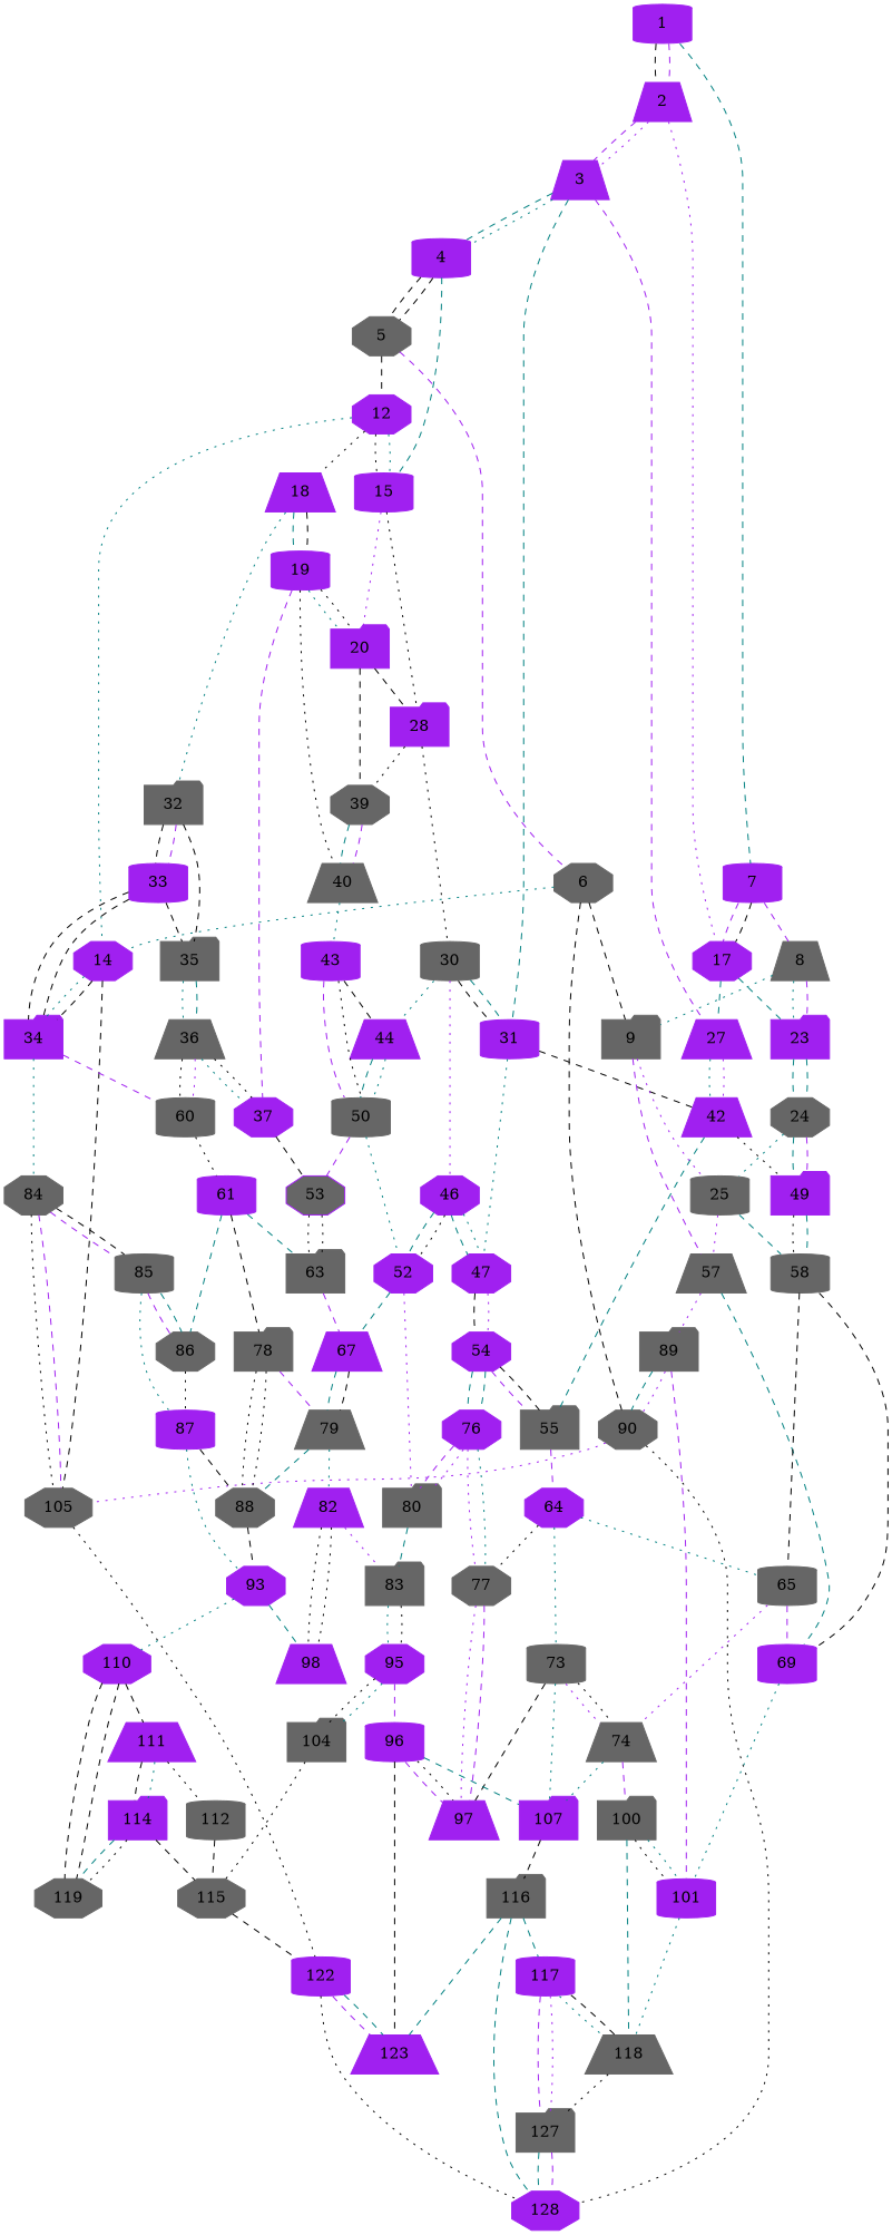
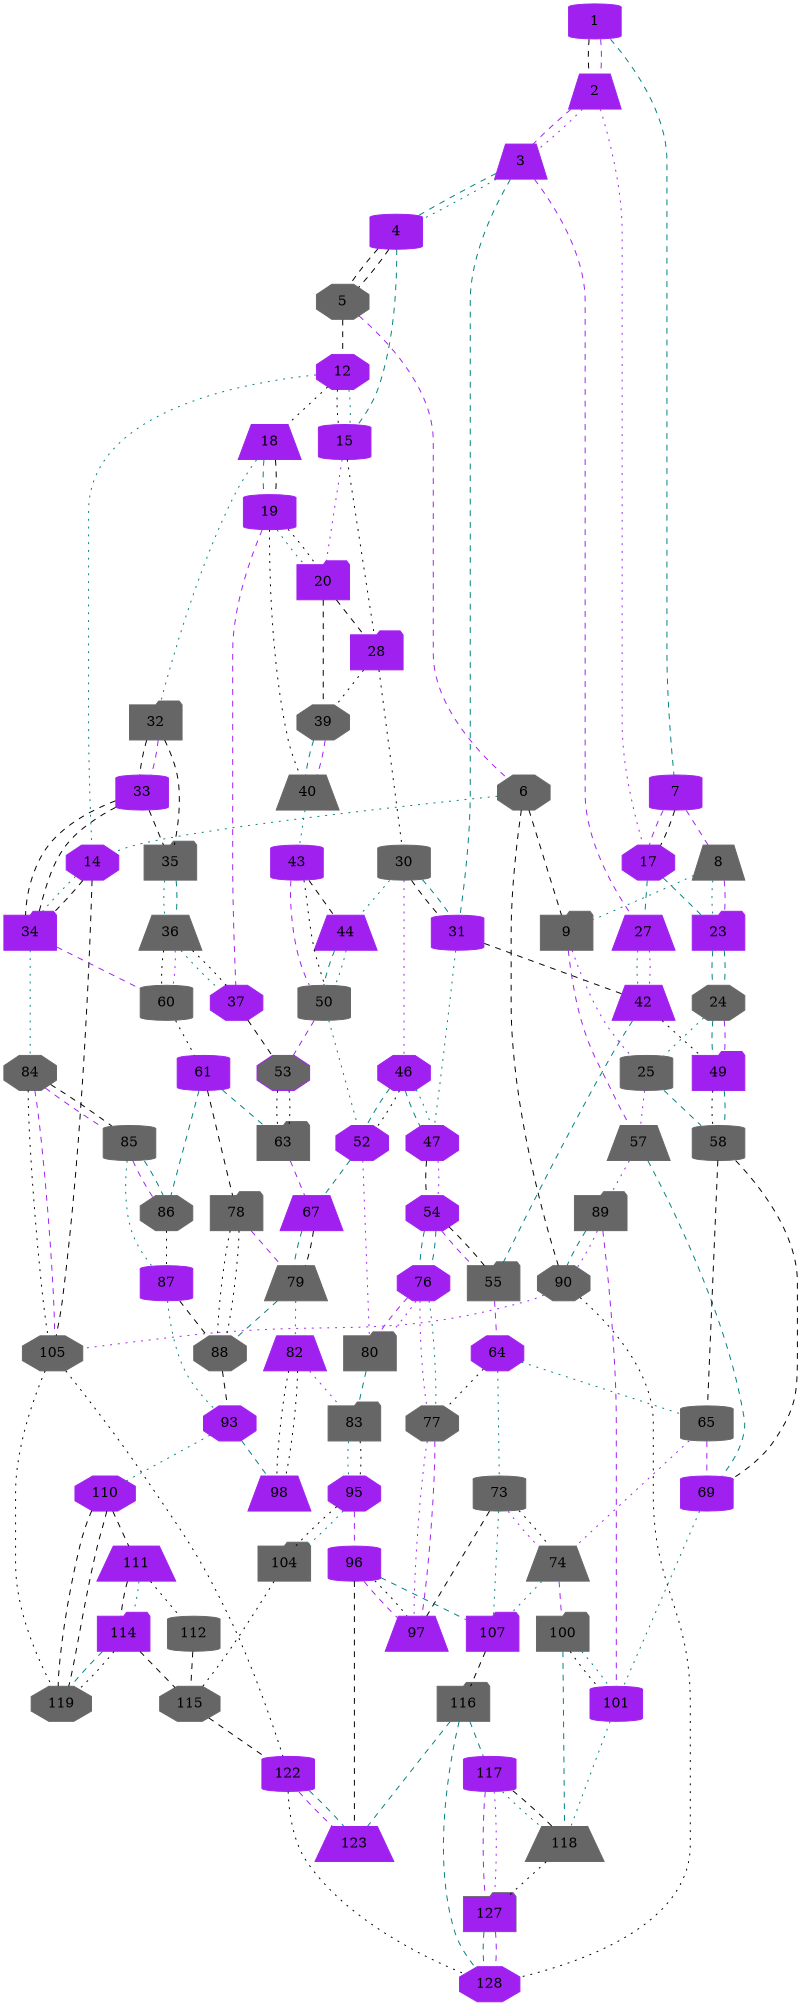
  graph {
    node [color=purple shape=octagon style=filled]
    edge [color=black style=dashed]
    1 [shape=cylinder]
    2 [shape=trapezium]
    7 [shape=cylinder]
    3 [shape=trapezium super="+26"]
    17 [super="+22"]
    8 [color=gray40 shape=trapezium]
    4 [shape=cylinder]
    27 [shape=trapezium]
    31 [shape=cylinder super="+41"]
    23 [shape=folder]
    5 [color=gray40]
    15 [shape=cylinder super="+16"]
    42 [shape=trapezium super="+48"]
    47
    6 [color=gray40 super="+11"]
    12 [super="+13"]
    20 [shape=folder super="+21"]
    28 [shape=folder super="+29"]
    9 [color=gray40 shape=folder super="+10"]
    14
    90 [color=gray40]
    18 [shape=trapezium]
    25 [color=gray40 shape=cylinder super="+56"]
    57 [color=gray40 shape=trapezium super="+71"]
    34 [shape=folder super="+59"]
    105 [color=gray40 super="+120"]
    128 [super="+129"]
    24 [color=gray40]
    58 [color=gray40 shape=cylinder super="+66"]
    69 [shape=cylinder super="+70"]
    89 [color=gray40 shape=folder]
    19 [shape=cylinder super="+38"]
    32 [color=gray40 shape=folder]
    60 [color=gray40 shape=cylinder]
    84 [color=gray40]
    119 [color=gray40]
    122 [shape=cylinder super="+130"]
    39 [color=gray40]
    30 [color=gray40 shape=cylinder super="+45"]
    37
    40 [color=gray40 shape=trapezium]
    33 [shape=cylinder]
    35 [color=gray40 shape=folder]
    53 [fillcolor=gray40]
    43 [shape=cylinder]
    49 [shape=folder]
    65 [color=gray40 shape=cylinder super="+75"]
    55 [color=gray40 shape=folder]
    44 [shape=trapezium]
    46
    50 [color=gray40 shape=cylinder super="+51"]
    52 [super="+68"]
    54
    36 [color=gray40 shape=trapezium]
    61 [shape=cylinder super="+62"]
    85 [color=gray40 shape=cylinder]
    63 [color=gray40 shape=folder]
    64 [super="+72"]
    67 [shape=trapezium]
    80 [color=gray40 shape=folder]
    76
    79 [color=gray40 shape=trapezium super="+81"]
    83 [color=gray40 shape=folder]
    77 [color=gray40]
    73 [color=gray40 shape=cylinder super="+106"]
    101 [shape=cylinder super="+125"]
    74 [color=gray40 shape=trapezium super="+99"]
    78 [color=gray40 shape=folder]
    86 [color=gray40]
    88 [color=gray40 super="+92"]
    87 [shape=cylinder super="+91"]
    97 [shape=trapezium]
    107 [shape=folder super="+108"]
    100 [color=gray40 shape=folder]
    82 [shape=trapezium]
    118 [color=gray40 shape=trapezium super="+124"]
    116 [color=gray40 shape=folder super="+126"]
    93 [super="+94"]
    98 [shape=trapezium]
    95
    96 [shape=cylinder super="+109"]
    104 [color=gray40 shape=folder]
    110
    111 [shape=trapezium]
    123 [shape=trapezium]
    115 [color=gray40 super="+121"]
-   127 [color=gray40 shape=folder]
+   127 [color=gray40 shape=folder fillcolor=purple]
    112 [color=gray40 shape=cylinder super="+113"]
    117 [shape=cylinder]
    114 [shape=folder]
    1 -- 2
    1 -- 2 [color=purple]
    1 -- 7 [color=teal]
    2 -- 3 [color=purple]
    2 -- 3 [color=purple style=dotted]
    2 -- 17 [color=purple style=dotted]
    7 -- 17 [color=purple]
    7 -- 17
    7 -- 8 [color=purple]
    3 -- 4 [color=teal]
    3 -- 4 [color=teal style=dotted]
    3 -- 27 [color=purple]
    3 -- 31 [color=teal]
    17 -- 27 [color=teal]
    17 -- 23 [color=teal]
    8 -- 23 [color=teal style=dotted]
    8 -- 23 [color=purple]
    8 -- 9 [color=teal style=dotted]
    4 -- 5
    4 -- 5
    4 -- 15 [color=teal]
    27 -- 42 [color=teal style=dotted]
    27 -- 42 [color=purple style=dotted]
    31 -- 42
    31 -- 47 [color=teal style=dotted]
    23 -- 24 [color=teal]
    23 -- 24 [color=teal]
    5 -- 6 [color=purple]
    5 -- 12
    15 -- 20 [color=purple style=dotted]
    15 -- 28 [style=dotted]
    42 -- 49 [style=dotted]
    42 -- 55 [color=teal]
    47 -- 54
    47 -- 54 [color=purple style=dotted]
    6 -- 9
    6 -- 14 [color=teal style=dotted]
    6 -- 90
    12 -- 15 [style=dotted]
    12 -- 15 [color=teal style=dotted]
    12 -- 14 [color=teal style=dotted]
    12 -- 18 [style=dotted]
    20 -- 28
    20 -- 39
    28 -- 39 [style=dotted]
    28 -- 30 [style=dotted]
    9 -- 25 [color=purple style=dotted]
    9 -- 57 [color=purple]
    14 -- 34 [color=teal style=dotted]
    14 -- 34
    14 -- 105
    90 -- 105 [color=purple style=dotted]
    90 -- 128 [style=dotted]
    18 -- 19 [color=teal]
    18 -- 19
    18 -- 32 [color=teal style=dotted]
    25 -- 57 [color=purple style=dotted]
    25 -- 58 [color=teal]
    57 -- 69 [color=teal]
    57 -- 89 [color=purple style=dotted]
    34 -- 60 [color=purple]
    34 -- 84 [color=teal style=dotted]
+   105 -- 119 [style=dotted]
    105 -- 122 [style=dotted]
    24 -- 25 [color=teal style=dotted]
    24 -- 49 [color=teal]
    24 -- 49 [color=purple]
    58 -- 69
    58 -- 65
    69 -- 101 [color=teal style=dotted]
    89 -- 90 [color=teal]
    89 -- 90 [color=purple style=dotted]
    89 -- 101 [color=purple]
    19 -- 20 [color=teal style=dotted]
    19 -- 20 [style=dotted]
    19 -- 37 [color=purple]
    19 -- 40 [style=dotted]
    32 -- 33
    32 -- 33 [color=purple]
    32 -- 35
    60 -- 61 [style=dotted]
    84 -- 105 [style=dotted]
    84 -- 105 [color=purple]
    84 -- 85 [color=purple]
    84 -- 85
    122 -- 128 [style=dotted]
    122 -- 123 [color=purple]
    122 -- 123 [color=teal]
    39 -- 40 [color=teal]
    39 -- 40 [color=purple]
    30 -- 31
    30 -- 31 [color=teal]
    30 -- 44 [color=teal style=dotted]
    30 -- 46 [color=purple style=dotted]
    37 -- 53
    40 -- 43 [color=teal style=dotted]
    33 -- 34
    33 -- 34
    33 -- 35
    35 -- 36 [color=teal style=dotted]
    35 -- 36 [color=teal]
    53 -- 63 [style=dotted]
    53 -- 63 [style=dotted]
    43 -- 44
    43 -- 50 [color=purple]
    43 -- 50 [style=dotted]
    49 -- 58 [style=dotted]
    49 -- 58 [color=teal]
    65 -- 69 [color=purple]
    65 -- 74 [color=purple style=dotted]
    55 -- 64 [color=purple]
    44 -- 50 [color=teal]
    44 -- 50 [color=teal style=dotted]
    46 -- 47 [color=teal]
    46 -- 47 [color=teal style=dotted]
    46 -- 52 [color=teal]
    46 -- 52 [style=dotted]
    50 -- 53 [color=purple]
    50 -- 52 [color=teal style=dotted]
    52 -- 67 [color=teal]
    52 -- 80 [color=purple style=dotted]
    54 -- 55 [color=purple]
    54 -- 55
    54 -- 76 [color=teal]
    54 -- 76 [color=teal]
    36 -- 60 [style=dotted]
    36 -- 60 [color=purple style=dotted]
    36 -- 37 [color=teal style=dotted]
    36 -- 37 [style=dotted]
    61 -- 63 [color=teal]
    61 -- 78
    61 -- 86 [color=teal]
    85 -- 86 [color=purple]
    85 -- 86 [color=teal]
    85 -- 87 [color=teal style=dotted]
    63 -- 67 [color=purple]
    64 -- 65 [color=teal style=dotted]
    64 -- 77 [style=dotted]
    64 -- 73 [color=teal style=dotted]
    67 -- 79 [color=teal]
    67 -- 79
    80 -- 83 [color=teal]
    76 -- 80 [color=purple]
    76 -- 80 [color=purple style=dotted]
    76 -- 77 [color=purple style=dotted]
    76 -- 77 [color=teal style=dotted]
    79 -- 88 [color=teal]
    79 -- 82 [color=teal style=dotted]
    83 -- 95 [color=teal style=dotted]
    83 -- 95 [style=dotted]
    77 -- 97 [color=purple style=dotted]
    77 -- 97 [color=purple]
    73 -- 74 [color=purple style=dotted]
    73 -- 74 [style=dotted]
    73 -- 97
    73 -- 107 [color=teal style=dotted]
    101 -- 118 [color=teal style=dotted]
    74 -- 107 [color=teal style=dotted]
    74 -- 100 [color=purple]
    78 -- 79 [color=purple]
    78 -- 88 [style=dotted]
    78 -- 88 [style=dotted]
    86 -- 87 [style=dotted]
    88 -- 93
    87 -- 88
    87 -- 93 [color=teal style=dotted]
    107 -- 116
    100 -- 101 [style=dotted]
    100 -- 101 [color=teal style=dotted]
    100 -- 118 [color=teal]
    82 -- 83 [color=purple style=dotted]
    82 -- 98 [style=dotted]
    82 -- 98 [style=dotted]
    118 -- 127 [style=dotted]
    116 -- 128 [color=teal]
    116 -- 123 [color=teal]
    116 -- 117 [color=teal]
    93 -- 98 [color=teal]
    93 -- 110 [color=teal style=dotted]
    95 -- 96 [color=purple]
    95 -- 104 [style=dotted]
    95 -- 104 [color=teal style=dotted]
    96 -- 97 [color=purple]
    96 -- 97 [style=dotted]
    96 -- 107 [color=teal]
    96 -- 123
    104 -- 115 [style=dotted]
    110 -- 119
    110 -- 119
    110 -- 111
    111 -- 112 [style=dotted]
    111 -- 114
    111 -- 114 [color=teal style=dotted]
    115 -- 122
    127 -- 128 [color=teal]
    127 -- 128 [color=purple]
    112 -- 115
    117 -- 118 [color=teal style=dotted]
    117 -- 118
    117 -- 127 [color=purple]
    117 -- 127 [color=purple style=dotted]
    114 -- 119 [color=teal]
    114 -- 119 [style=dotted]
    114 -- 115
  }
